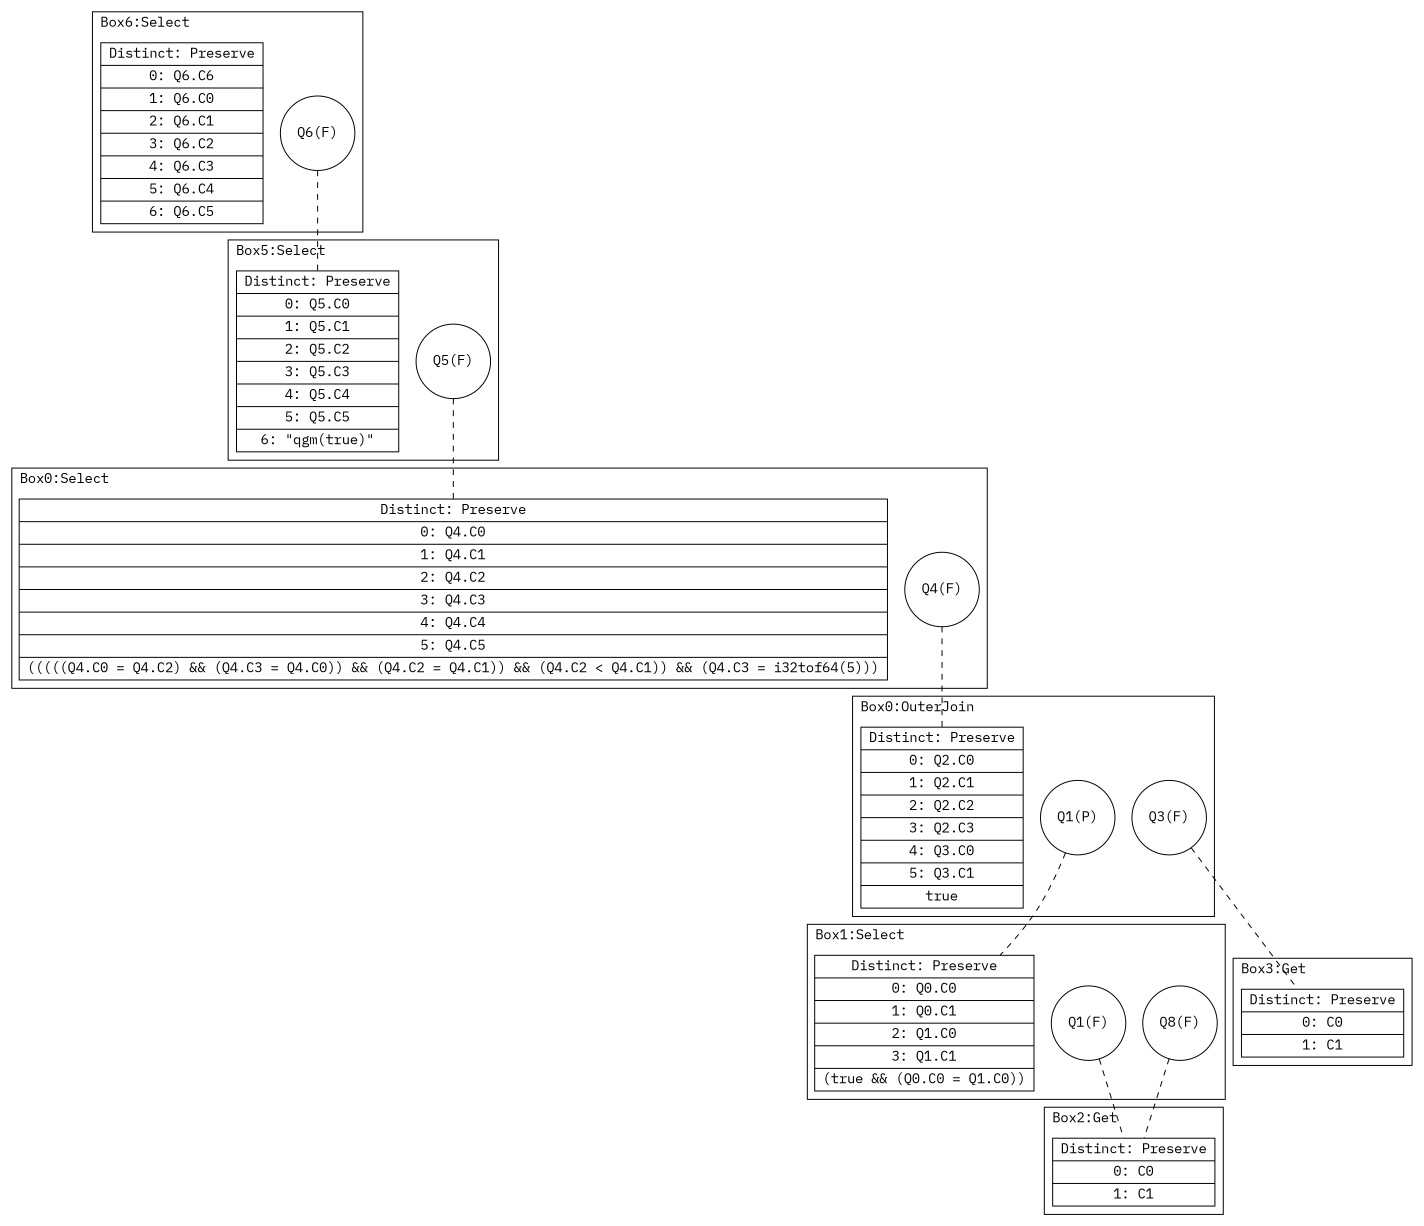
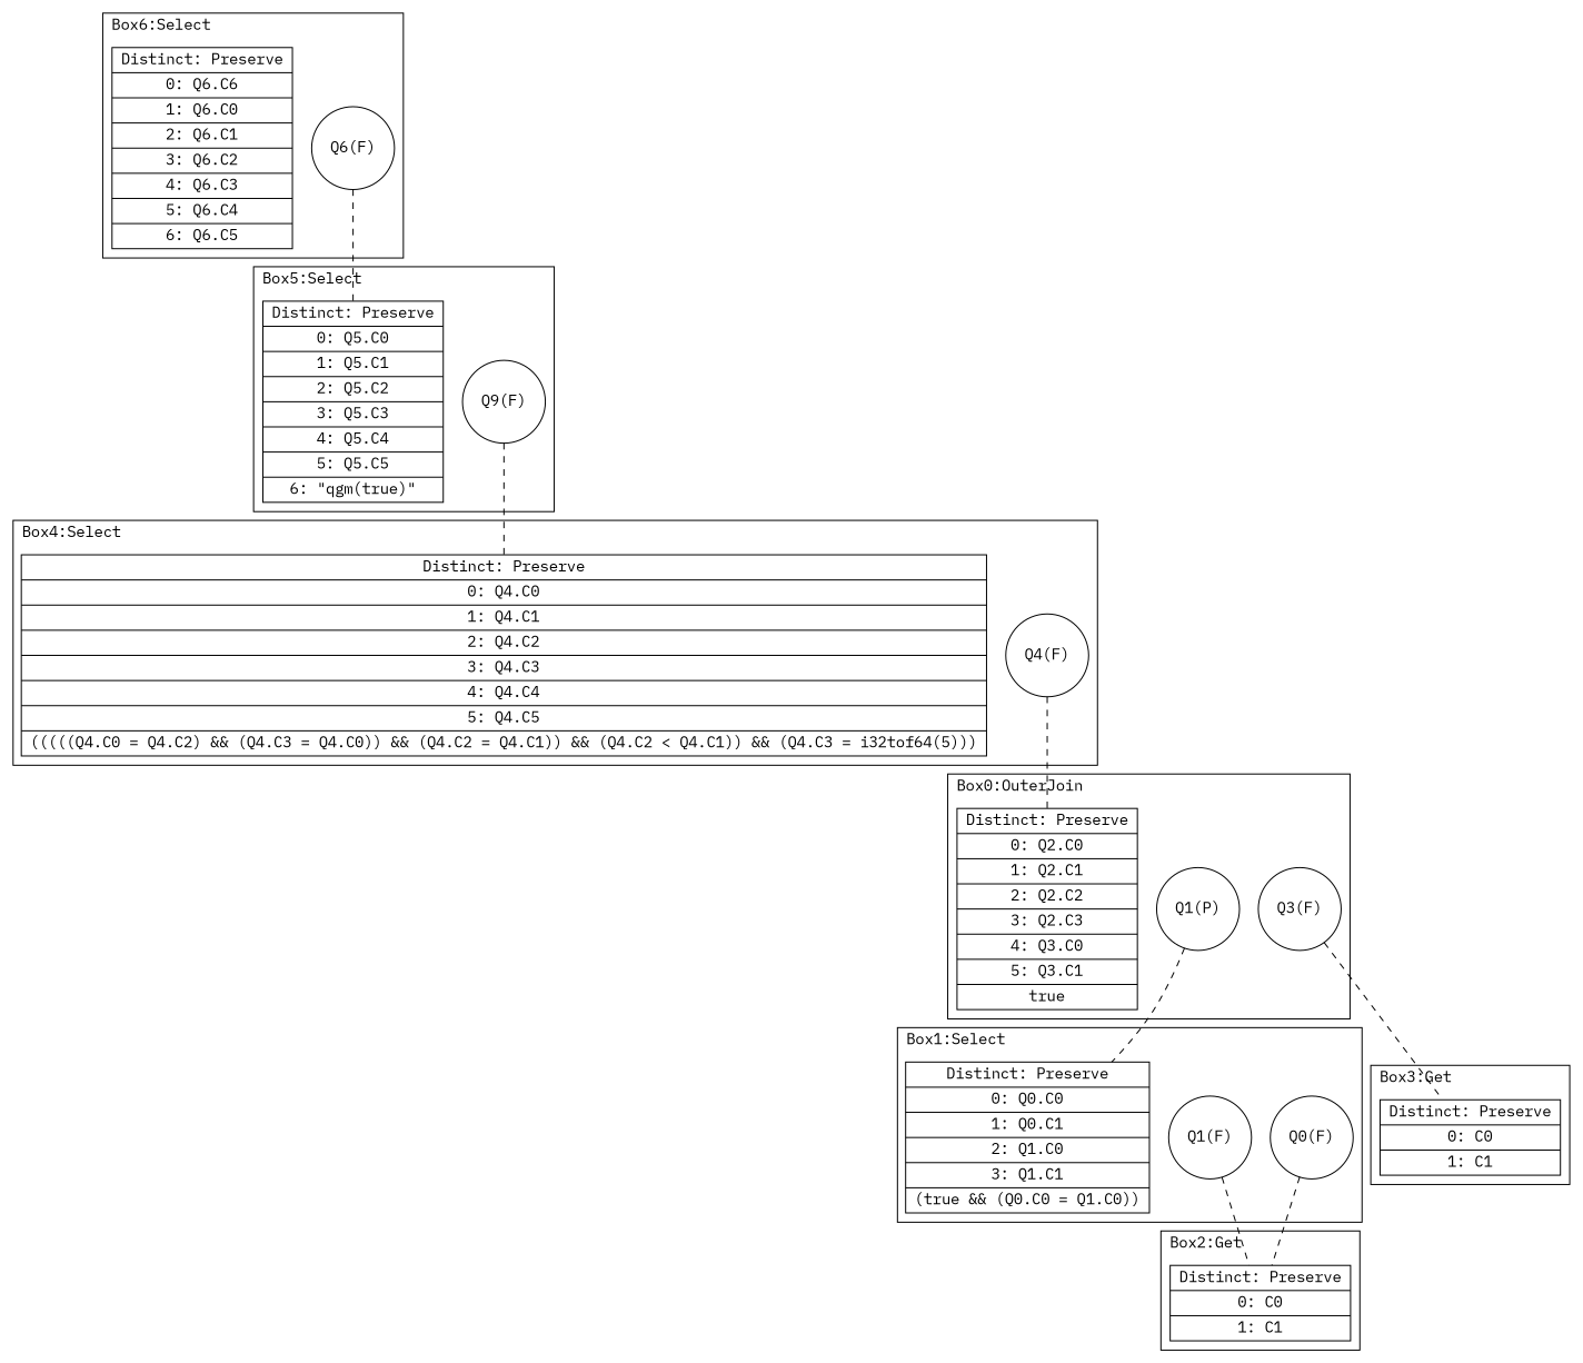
  digraph {
    compound=true
    fontname="IBM Plex Mono"
    labeljust=l
    node [fontname="IBM Plex Mono" shape=circle]
    edge [arrowhead=none fontname="IBM Plex Mono" style=dashed]
    n1 [label="Q6(F)"]
    n2 [label="{ Distinct: Preserve| 0: Q6.C6| 1: Q6.C0| 2: Q6.C1| 3: Q6.C2| 4: Q6.C3| 5: Q6.C4| 6: Q6.C5 }" shape=record]
-   n3 [label="Q5(F)"]
+   n3 [label="Q9(F)"]
    n4 [label="{ Distinct: Preserve| 0: Q5.C0| 1: Q5.C1| 2: Q5.C2| 3: Q5.C3| 4: Q5.C4| 5: Q5.C5| 6: \"qgm(true)\" }" shape=record]
    n5 [label="Q4(F)"]
    n6 [label="{ Distinct: Preserve| 0: Q4.C0| 1: Q4.C1| 2: Q4.C2| 3: Q4.C3| 4: Q4.C4| 5: Q4.C5| (((((Q4.C0 = Q4.C2) && (Q4.C3 = Q4.C0)) && (Q4.C2 = Q4.C1)) && (Q4.C2 \< Q4.C1)) && (Q4.C3 = i32tof64(5))) }" shape=record]
    n7 [label="Q1(P)"]
    n8 [label="Q3(F)"]
    n9 [label="{ Distinct: Preserve| 0: Q2.C0| 1: Q2.C1| 2: Q2.C2| 3: Q2.C3| 4: Q3.C0| 5: Q3.C1| true }" shape=record]
-   n10 [label="Q8(F)"]
+   n10 [label="Q0(F)"]
    n11 [label="Q1(F)"]
    n12 [label="{ Distinct: Preserve| 0: Q0.C0| 1: Q0.C1| 2: Q1.C0| 3: Q1.C1| (true && (Q0.C0 = Q1.C0)) }" shape=record]
    n13 [label="{ Distinct: Preserve| 0: C0| 1: C1 }" shape=record]
    n14 [label="{ Distinct: Preserve| 0: C0| 1: C1 }" shape=record]
    subgraph cluster_1 {
      label="Box6:Select"
      n2
      subgraph sub_2 {
        label="Box6:Select"
        rank=same
        n1
      }
    }
    subgraph cluster_3 {
      label="Box5:Select"
      n4
      subgraph sub_4 {
        label="Box5:Select"
        rank=same
        n3
      }
    }
    subgraph cluster_5 {
-     label="Box0:Select"
+     label="Box4:Select"
      n6
      subgraph sub_6 {
        label="Box4:Select"
        rank=same
        n5
      }
    }
    subgraph cluster_7 {
      label="Box0:OuterJoin"
      n9
      subgraph sub_8 {
        label="Box0:OuterJoin"
        rank=same
        n7
        n8
      }
    }
    subgraph cluster_9 {
      label="Box1:Select"
      n12
      subgraph sub_10 {
        label="Box1:Select"
        rank=same
        n10
        n11
      }
    }
    subgraph cluster_11 {
      label="Box2:Get"
      n13
      subgraph sub_12 {
        label="Box2:Get"
        rank=same
      }
    }
    subgraph cluster_13 {
      label="Box3:Get"
      n14
      subgraph sub_14 {
        label="Box3:Get"
        rank=same
      }
    }
    n1 -> n4
    n3 -> n6
    n5 -> n9
    n7 -> n12
    n8 -> n14
    n10 -> n13
    n11 -> n13
  }
